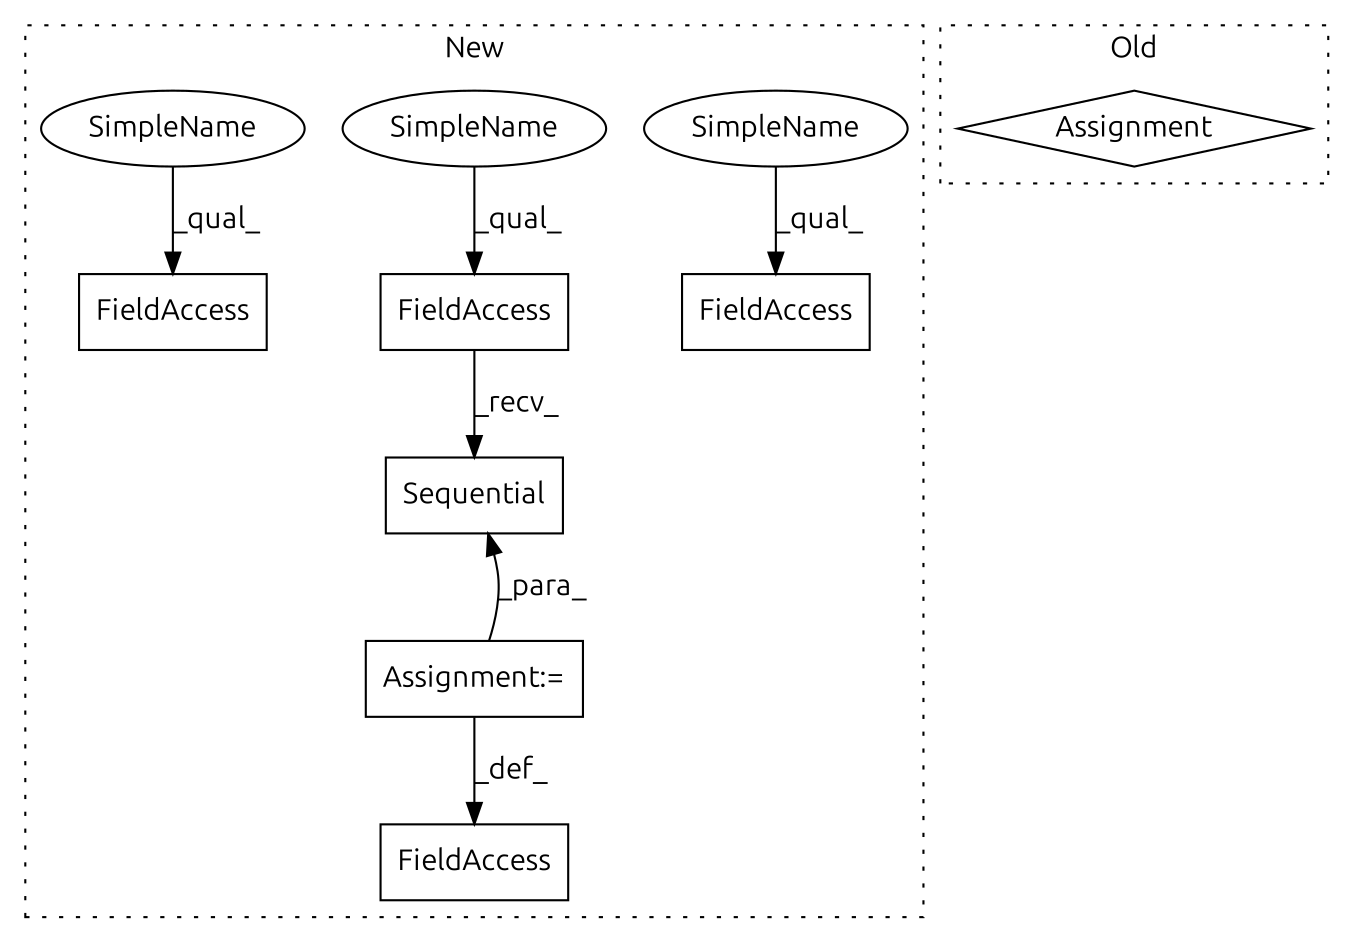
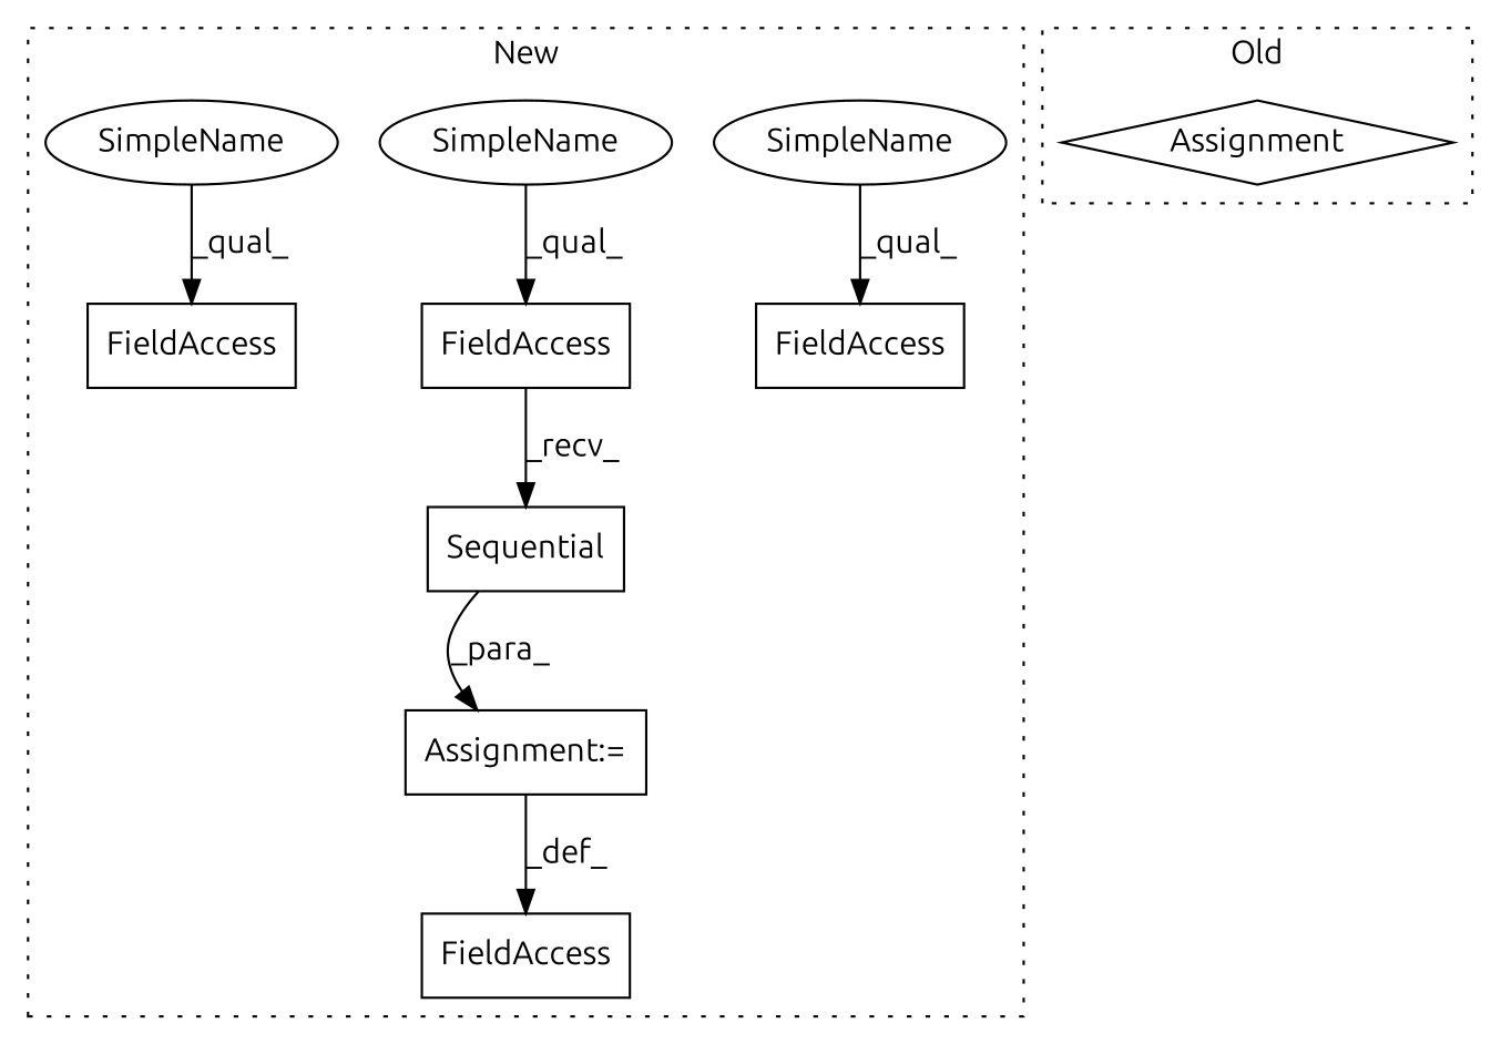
  digraph {
    fontname=Ubuntu
    node [a=22 fontname=Ubuntu l=8 s=8381 shape=box]
    edge [fontname=Ubuntu]
    n1 [a=32 l="11,1" label=Sequential s="8390,8646"]
    n2 [a=7 l=1 label="Assignment:=" s=8380]
    n3 [l=7 label=FieldAccess s=8373]
    n4 [label=FieldAccess]
    n5 [label=FieldAccess s=8628]
    n6 [label=FieldAccess s=8587]
    n7 [a=42 l=5 label=SimpleName s=8587 shape=ellipse]
    n8 [a=42 l=5 label=SimpleName shape=ellipse]
    n9 [a=42 l=5 label=SimpleName s=8628 shape=ellipse]
    n10 [a=25 l="4,2" label=Assignment s="672,694" shape=diamond]
    subgraph cluster_1 {
      label=New
      style=dotted
      n1
      n2
      n3
      n4
      n5
      n6
      n7
      n8
      n9
    }
    subgraph cluster_2 {
      label=Old
      style=dotted
      n10
    }
-   n2 -> n1 [label=_para_]
+   n1 -> n2 [label=_para_]
    n2 -> n3 [label=_def_]
    n4 -> n1 [label=_recv_]
    n7 -> n6 [label=_qual_]
    n8 -> n4 [label=_qual_]
    n9 -> n5 [label=_qual_]
  }
